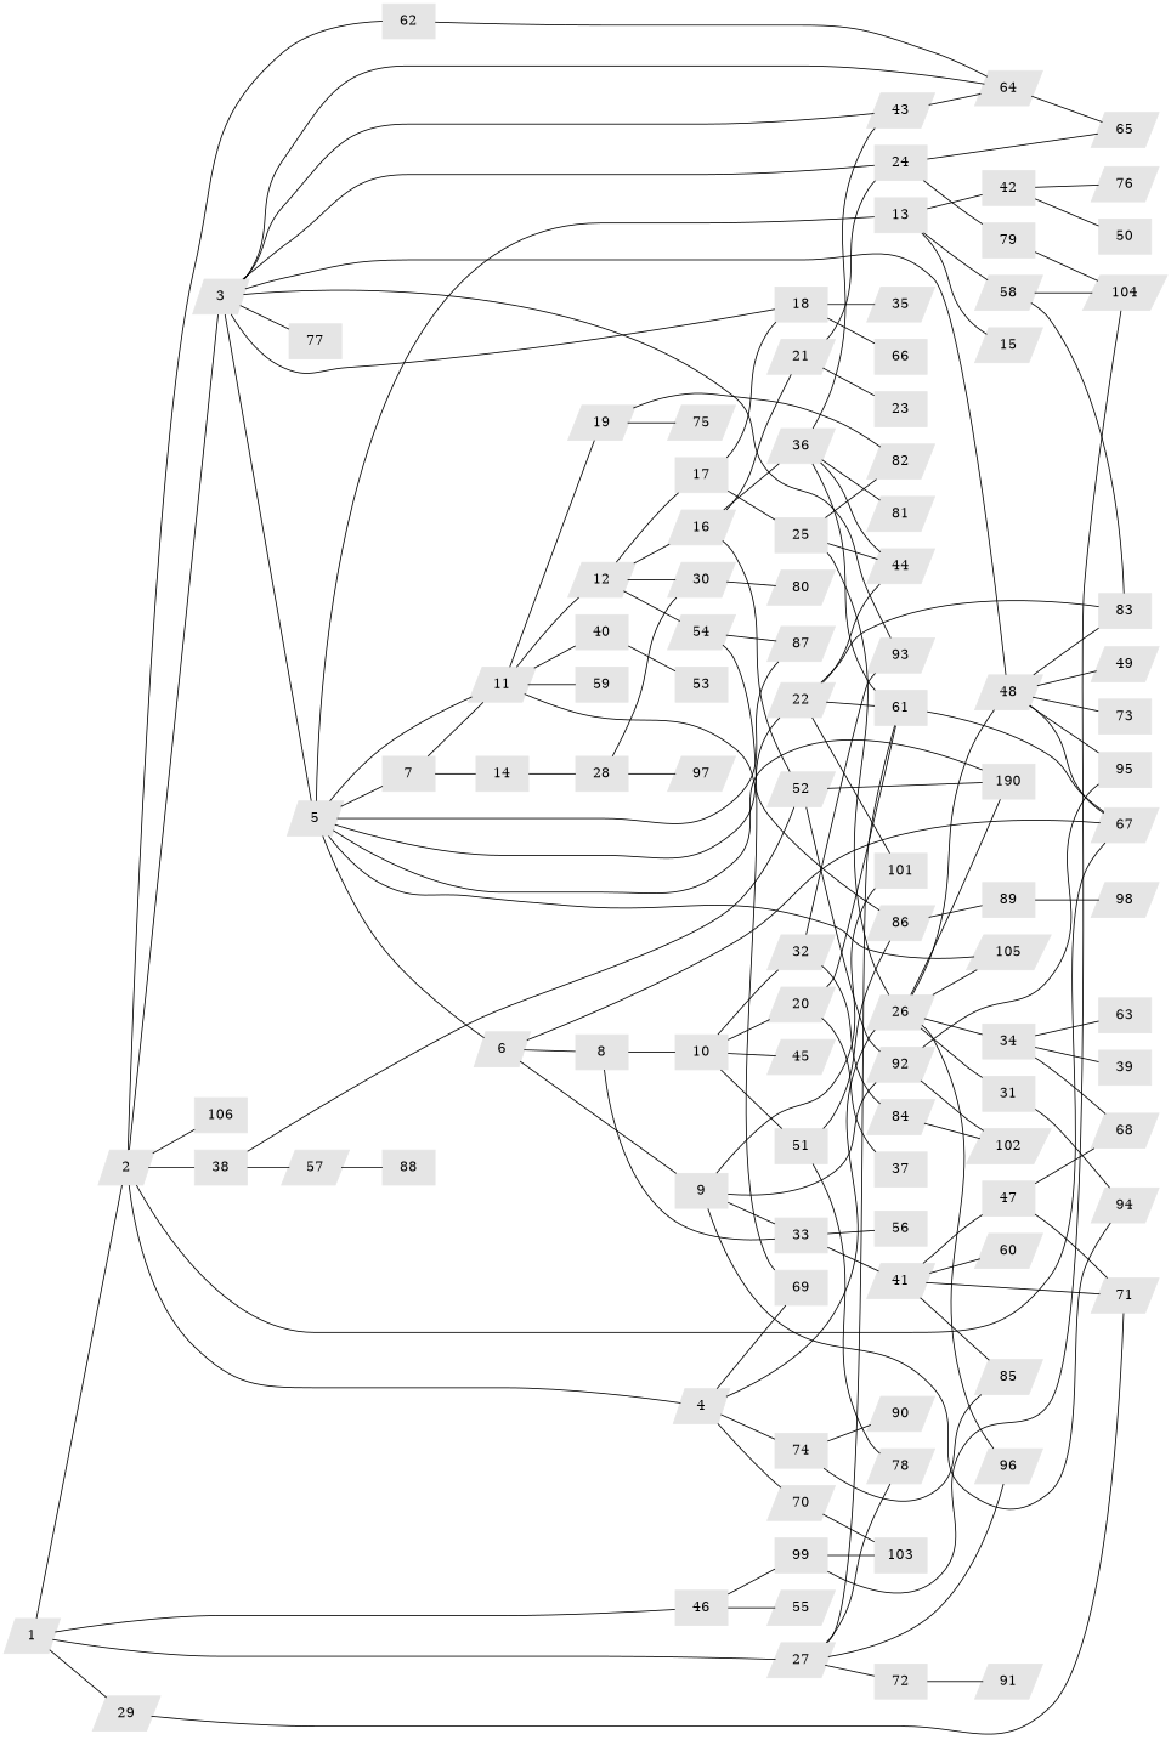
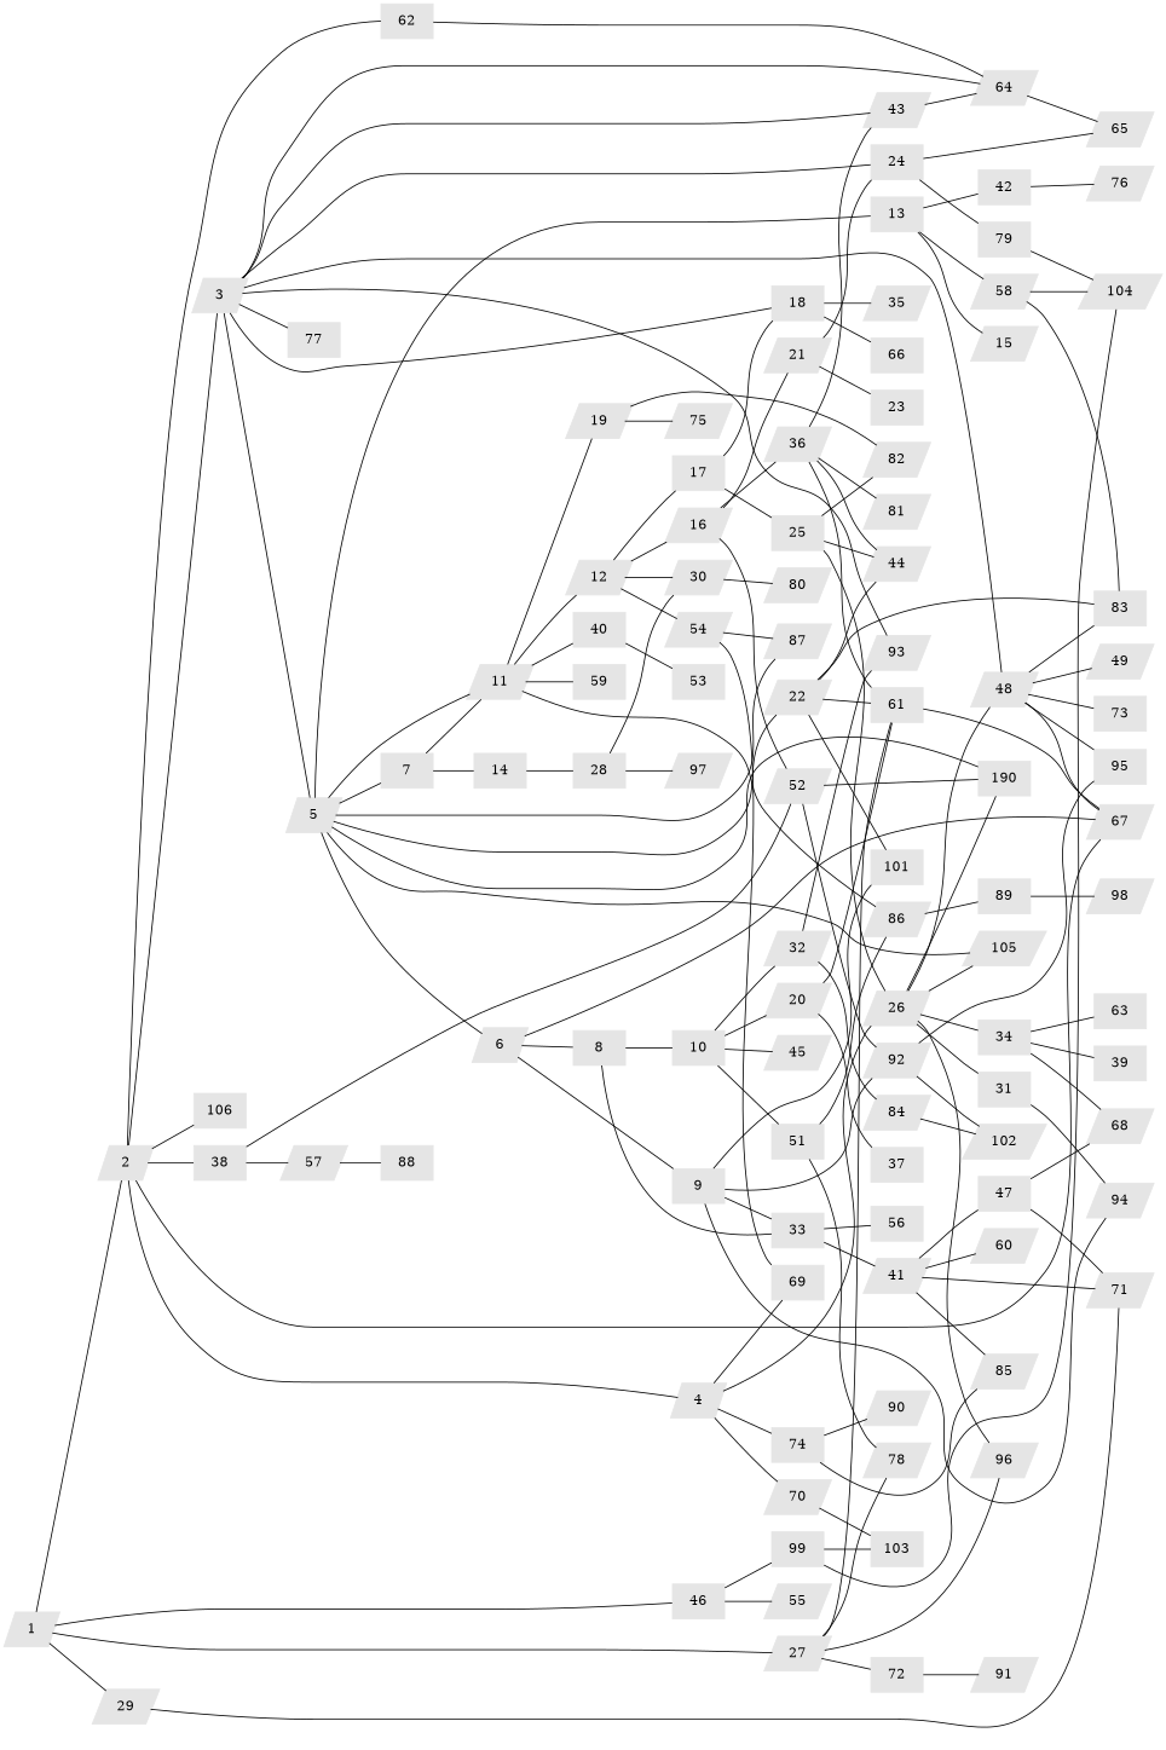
  graph {
    rankdir=LR
    node [color=gray90 shape=parallelogram style=filled]
    1
    2
    27
    29
    46 [shape=box]
    3
    4
    38 [shape=box]
    62 [shape=box]
    67
    106 [shape=box]
    61 [shape=box]
    96
    72 [shape=box]
    78
    71
    55
    99 [shape=box]
    5
    18 [shape=box]
    24 [shape=box]
    43
    48
    64
    77 [shape=box]
    93
    26
    69 [shape=box]
    70
    74 [shape=box]
    52
    57
    6
    7 [shape=box]
    11
    13 [shape=box]
    22
    87
    n39 [label=190 shape=box]
    105
    35
    66 [shape=box]
    65
    79 [shape=box]
    83 [shape=box]
    49
    73 [shape=box]
    95 [shape=box]
    31 [shape=box]
    34 [shape=box]
    103 [shape=box]
    85
    90
    8 [shape=box]
    9 [shape=box]
    14 [shape=box]
    12
    19
    40 [shape=box]
    59 [shape=box]
    86
    15
    42 [shape=box]
    58
    101 [shape=box]
    44
    10 [shape=box]
    33 [shape=box]
    92
    94
    28 [shape=box]
    20
    32
    45
    51 [shape=box]
    41
    56 [shape=box]
    102
    37 [shape=box]
    84
    16
    17 [shape=box]
    30
    54
    75
    82
    53 [shape=box]
    89 [shape=box]
    21
    36
    25 [shape=box]
    80
-   50 [shape=box]
    76
    104
    97
    23 [shape=box]
    81
    39 [shape=box]
    63 [shape=box]
    68
    91
    47 [shape=box]
    60
    88 [shape=box]
    98
    1 -- 2
    1 -- 27
    1 -- 29
    1 -- 46
    2 -- 3
    2 -- 4
    2 -- 38
    2 -- 62
    2 -- 67
    2 -- 106
    27 -- 61
    27 -- 96
    27 -- 72
    27 -- 78
    29 -- 71
    46 -- 55
    46 -- 99
    3 -- 5
    3 -- 18
    3 -- 24
    3 -- 43
    3 -- 48
    3 -- 64
    3 -- 77
    3 -- 93
    4 -- 26
    4 -- 69
    4 -- 70
    4 -- 74
    38 -- 52
    38 -- 57
    62 -- 64
    61 -- 67
    72 -- 91
    99 -- 103
    99 -- 104
    5 -- 6
    5 -- 7
    5 -- 11
    5 -- 13
    5 -- 22
    5 -- 87
    5 -- n39
    5 -- 105
    18 -- 35
    18 -- 66
    24 -- 65
    24 -- 79
    43 -- 64
    48 -- 67
    48 -- 83
    48 -- 49
    48 -- 73
    48 -- 95
    64 -- 65
    26 -- 96
    26 -- 48
    26 -- n39
    26 -- 105
    26 -- 31
    26 -- 34
    70 -- 103
    74 -- 85
    74 -- 90
    52 -- n39
    52 -- 92
    57 -- 88
    6 -- 67
    6 -- 8
    6 -- 9
    7 -- 11
    7 -- 14
    11 -- 12
    11 -- 19
    11 -- 40
    11 -- 59
    11 -- 86
    13 -- 15
    13 -- 42
    13 -- 58
    22 -- 61
    22 -- 83
    22 -- 101
    22 -- 44
    79 -- 104
    31 -- 94
    34 -- 39
    34 -- 63
    34 -- 68
    8 -- 10
    8 -- 33
    9 -- 101
    9 -- 33
    9 -- 92
    9 -- 94
    14 -- 28
    12 -- 16
    12 -- 17
    12 -- 30
    12 -- 54
    19 -- 75
    19 -- 82
    40 -- 53
    86 -- 89
-   42 -- 50
    42 -- 76
    58 -- 83
    58 -- 104
    10 -- 20
    10 -- 32
    10 -- 45
    10 -- 51
    33 -- 41
    33 -- 56
    92 -- 95
    92 -- 102
    28 -- 30
    28 -- 97
    20 -- 61
    20 -- 37
    32 -- 93
    32 -- 84
    51 -- 78
    51 -- 86
    41 -- 71
    41 -- 85
    41 -- 47
    41 -- 60
    84 -- 102
    16 -- 52
    16 -- 21
    16 -- 36
    17 -- 18
    17 -- 25
    30 -- 80
    54 -- 69
    54 -- 87
    89 -- 98
    21 -- 24
    21 -- 23
    36 -- 61
    36 -- 43
    36 -- 44
    36 -- 81
    25 -- 26
    25 -- 44
    25 -- 82
    47 -- 71
    47 -- 68
  }
